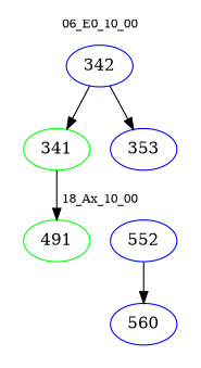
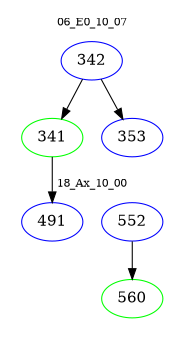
  digraph {
    node [color=blue]
    edge [color=black]
    n1 [label=552]
-   n2 [color=green label=491]
-   n3 [label=560]
+   n2 [label=491]
+   n3 [color=green label=560]
    n4 [label=342]
    n5 [color=green label=341]
    n6 [label=353]
    subgraph cluster_1 {
      color=white
      fontsize=10
      label="18_Ax_10_00"
      n1
      n2
      n3
    }
    subgraph cluster_2 {
      color=white
      fontsize=10
-     label="06_E0_10_00"
+     label="06_E0_10_07"
      n4
      n5
      n6
    }
    n1 -> n3
    n4 -> n5
    n4 -> n6
    n5 -> n2
  }
